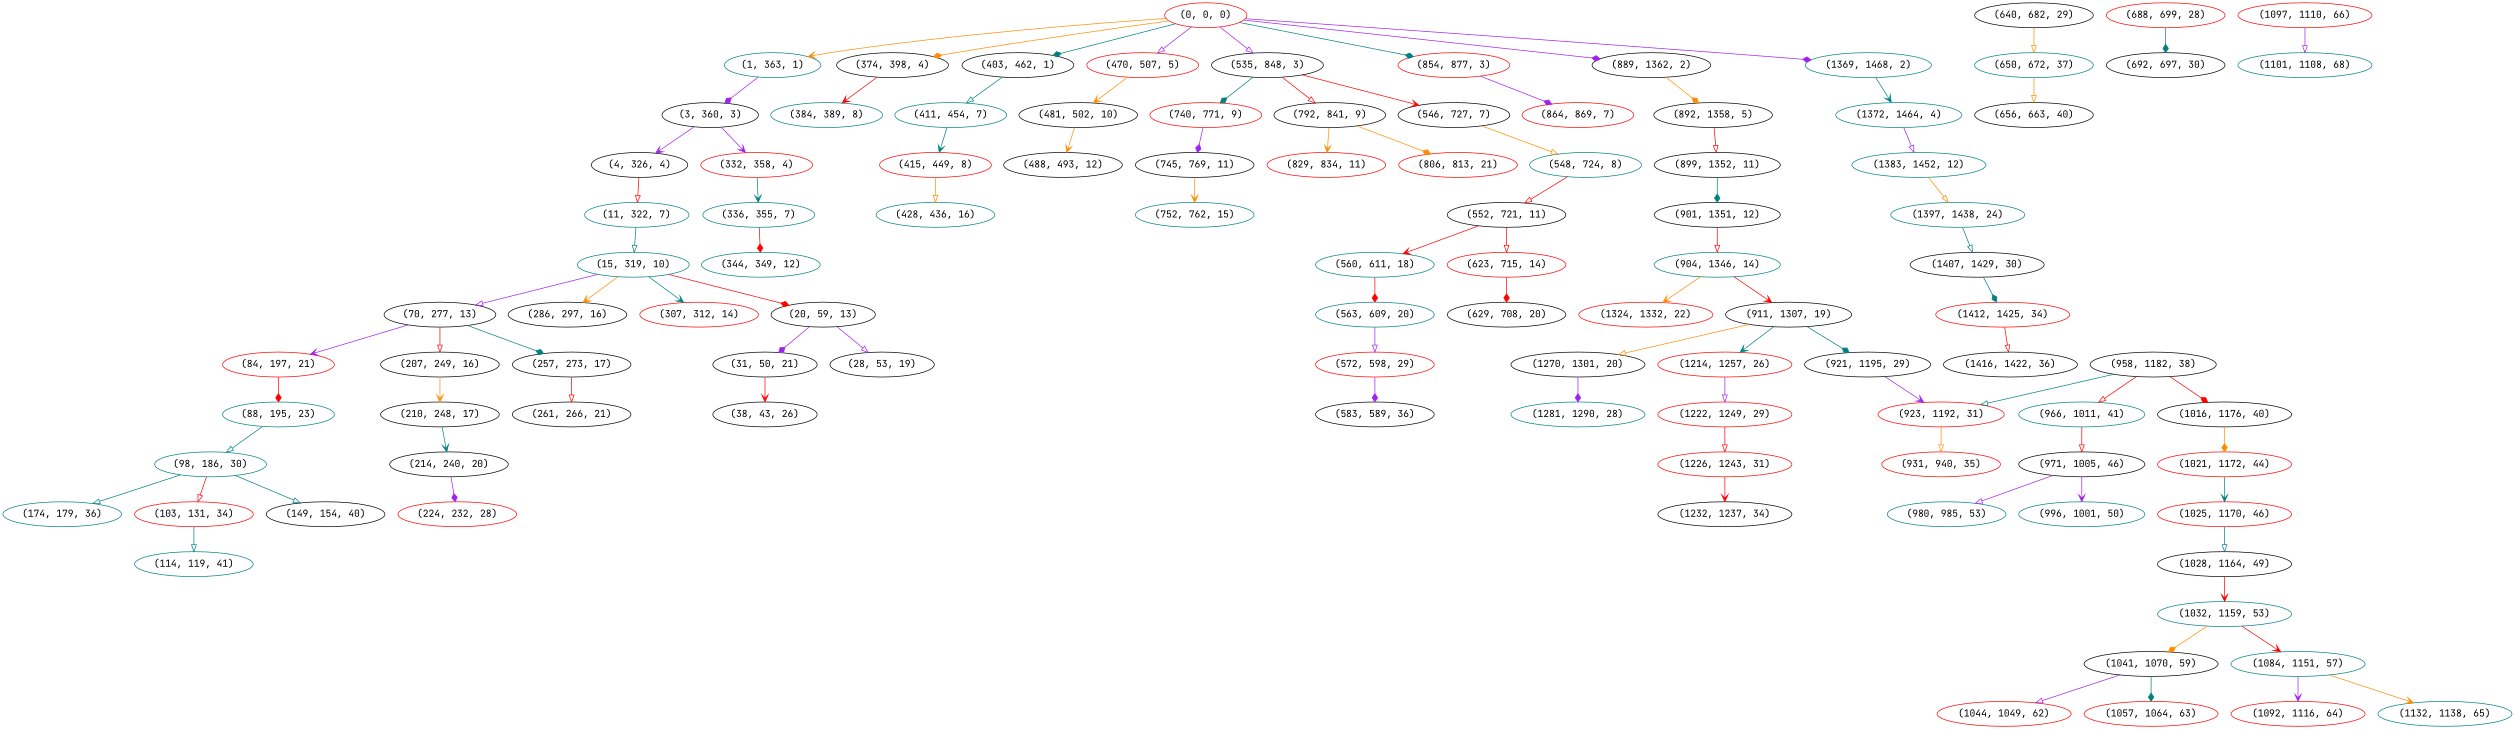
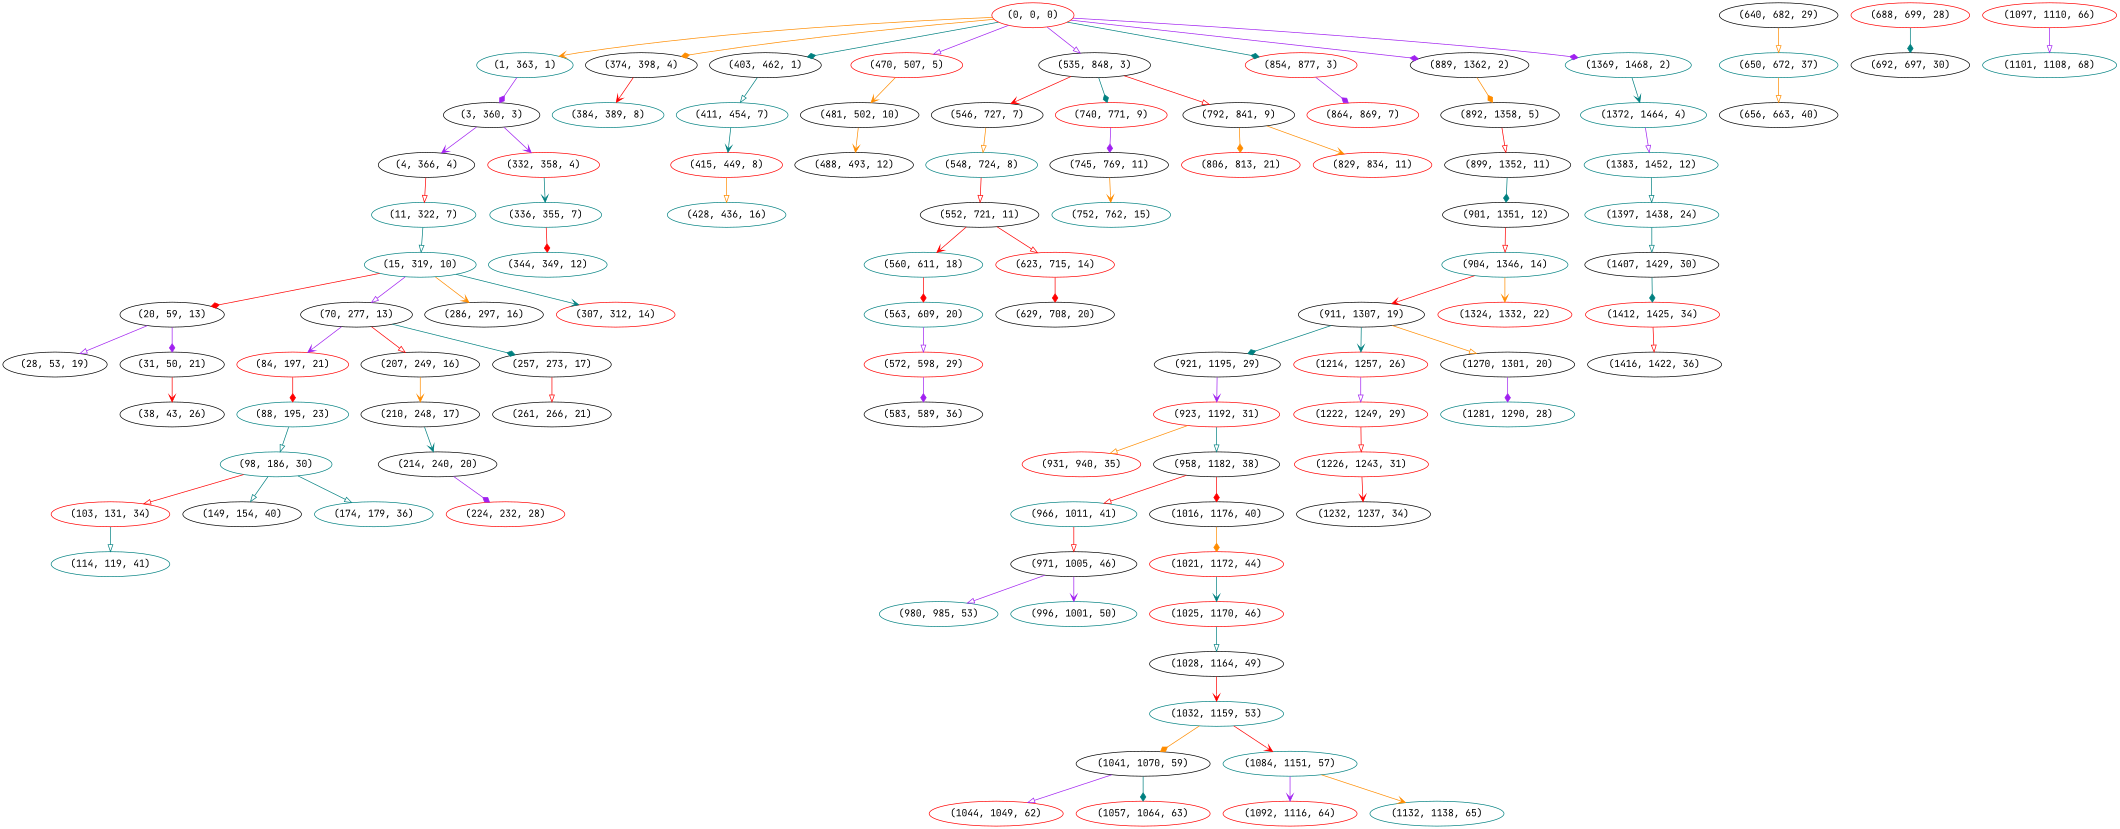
  digraph {
    fontname="JetBrains Mono"
    node [color=black fontname="JetBrains Mono"]
    edge [arrowhead=onormal color=red fontname="JetBrains Mono"]
    "(0, 0, 0)" [color=red]
    "(1, 363, 1)" [color=teal]
    "(374, 398, 4)"
    "(403, 462, 1)"
    "(470, 507, 5)" [color=red]
    "(535, 848, 3)"
    "(854, 877, 3)" [color=red]
    "(889, 1362, 2)"
    "(1369, 1468, 2)" [color=teal]
    "(3, 360, 3)"
    "(384, 389, 8)" [color=teal]
    "(411, 454, 7)" [color=teal]
    "(481, 502, 10)"
    "(546, 727, 7)"
    "(740, 771, 9)" [color=red]
    "(792, 841, 9)"
    "(864, 869, 7)" [color=red]
    "(892, 1358, 5)"
    "(1372, 1464, 4)" [color=teal]
-   "(4, 326, 4)"
+   "(4, 326, 4)" [label="(4, 366, 4)"]
    "(332, 358, 4)" [color=red]
    "(11, 322, 7)" [color=teal]
    "(336, 355, 7)" [color=teal]
    "(15, 319, 10)" [color=teal]
    "(20, 59, 13)"
    "(70, 277, 13)"
    "(286, 297, 16)"
    "(307, 312, 14)" [color=red]
    "(28, 53, 19)"
    "(31, 50, 21)"
    "(84, 197, 21)" [color=red]
    "(207, 249, 16)"
    "(257, 273, 17)"
    "(38, 43, 26)"
    "(88, 195, 23)" [color=teal]
    "(210, 248, 17)"
    "(261, 266, 21)"
    "(98, 186, 30)" [color=teal]
    "(103, 131, 34)" [color=red]
    "(149, 154, 40)"
    "(174, 179, 36)" [color=teal]
    "(114, 119, 41)" [color=teal]
    "(214, 240, 20)"
    "(224, 232, 28)" [color=red]
    "(344, 349, 12)" [color=teal]
    "(415, 449, 8)" [color=red]
    "(428, 436, 16)" [color=teal]
    "(488, 493, 12)"
    "(548, 724, 8)" [color=teal]
    "(745, 769, 11)"
    "(806, 813, 21)" [color=red]
    "(829, 834, 11)" [color=red]
    "(552, 721, 11)"
    "(560, 611, 18)" [color=teal]
    "(623, 715, 14)" [color=red]
    "(563, 609, 20)" [color=teal]
    "(629, 708, 20)"
    "(572, 598, 29)" [color=red]
    "(583, 589, 36)"
    "(650, 672, 37)" [color=teal]
    "(640, 682, 29)"
    "(688, 699, 28)" [color=red]
    "(692, 697, 30)"
    "(656, 663, 40)"
    "(752, 762, 15)" [color=teal]
    "(899, 1352, 11)"
    "(901, 1351, 12)"
    "(904, 1346, 14)" [color=teal]
    "(911, 1307, 19)"
    "(1324, 1332, 22)" [color=red]
    "(921, 1195, 29)"
    "(1214, 1257, 26)" [color=red]
    "(1270, 1301, 20)"
    "(923, 1192, 31)" [color=red]
    "(1222, 1249, 29)" [color=red]
    "(1281, 1290, 28)" [color=teal]
    "(931, 940, 35)" [color=red]
    "(958, 1182, 38)"
    "(966, 1011, 41)" [color=teal]
    "(1016, 1176, 40)"
    "(971, 1005, 46)"
    "(1021, 1172, 44)" [color=red]
    "(980, 985, 53)" [color=teal]
    "(996, 1001, 50)" [color=teal]
    "(1025, 1170, 46)" [color=red]
    "(1028, 1164, 49)"
    "(1032, 1159, 53)" [color=teal]
    "(1041, 1070, 59)"
    "(1084, 1151, 57)" [color=teal]
    "(1044, 1049, 62)" [color=red]
    "(1057, 1064, 63)" [color=red]
    "(1092, 1116, 64)" [color=red]
    "(1132, 1138, 65)" [color=teal]
    "(1097, 1110, 66)" [color=red]
    "(1101, 1108, 68)" [color=teal]
    "(1226, 1243, 31)" [color=red]
    "(1232, 1237, 34)"
    "(1383, 1452, 12)" [color=teal]
    "(1397, 1438, 24)" [color=teal]
    "(1407, 1429, 30)"
    "(1412, 1425, 34)" [color=red]
    "(1416, 1422, 36)"
    "(0, 0, 0)" -> "(1, 363, 1)" [arrowhead=vee color=darkorange]
    "(0, 0, 0)" -> "(374, 398, 4)" [arrowhead=diamond color=darkorange]
    "(0, 0, 0)" -> "(403, 462, 1)" [arrowhead=diamond color=teal]
    "(0, 0, 0)" -> "(470, 507, 5)" [color=purple]
    "(0, 0, 0)" -> "(535, 848, 3)" [color=purple]
    "(0, 0, 0)" -> "(854, 877, 3)" [arrowhead=diamond color=teal]
    "(0, 0, 0)" -> "(889, 1362, 2)" [arrowhead=diamond color=purple]
    "(0, 0, 0)" -> "(1369, 1468, 2)" [arrowhead=diamond color=purple]
    "(1, 363, 1)" -> "(3, 360, 3)" [arrowhead=diamond color=purple]
    "(374, 398, 4)" -> "(384, 389, 8)" [arrowhead=vee]
    "(403, 462, 1)" -> "(411, 454, 7)" [color=teal]
    "(470, 507, 5)" -> "(481, 502, 10)" [arrowhead=vee color=darkorange]
    "(535, 848, 3)" -> "(546, 727, 7)" [arrowhead=vee]
    "(535, 848, 3)" -> "(740, 771, 9)" [arrowhead=diamond color=teal]
    "(535, 848, 3)" -> "(792, 841, 9)"
    "(854, 877, 3)" -> "(864, 869, 7)" [arrowhead=diamond color=purple]
    "(889, 1362, 2)" -> "(892, 1358, 5)" [arrowhead=diamond color=darkorange]
    "(1369, 1468, 2)" -> "(1372, 1464, 4)" [arrowhead=vee color=teal]
    "(3, 360, 3)" -> "(4, 326, 4)" [arrowhead=vee color=purple]
    "(3, 360, 3)" -> "(332, 358, 4)" [arrowhead=vee color=purple]
    "(411, 454, 7)" -> "(415, 449, 8)" [arrowhead=vee color=teal]
    "(481, 502, 10)" -> "(488, 493, 12)" [arrowhead=vee color=darkorange]
    "(546, 727, 7)" -> "(548, 724, 8)" [color=darkorange]
    "(740, 771, 9)" -> "(745, 769, 11)" [arrowhead=diamond color=purple]
    "(792, 841, 9)" -> "(806, 813, 21)" [arrowhead=diamond color=darkorange]
    "(792, 841, 9)" -> "(829, 834, 11)" [arrowhead=vee color=darkorange]
    "(892, 1358, 5)" -> "(899, 1352, 11)"
    "(1372, 1464, 4)" -> "(1383, 1452, 12)" [color=purple]
    "(4, 326, 4)" -> "(11, 322, 7)"
    "(332, 358, 4)" -> "(336, 355, 7)" [arrowhead=vee color=teal]
    "(11, 322, 7)" -> "(15, 319, 10)" [color=teal]
    "(336, 355, 7)" -> "(344, 349, 12)" [arrowhead=diamond]
    "(15, 319, 10)" -> "(20, 59, 13)" [arrowhead=diamond]
    "(15, 319, 10)" -> "(70, 277, 13)" [color=purple]
    "(15, 319, 10)" -> "(286, 297, 16)" [arrowhead=vee color=darkorange]
    "(15, 319, 10)" -> "(307, 312, 14)" [arrowhead=vee color=teal]
    "(20, 59, 13)" -> "(28, 53, 19)" [color=purple]
    "(20, 59, 13)" -> "(31, 50, 21)" [arrowhead=diamond color=purple]
    "(70, 277, 13)" -> "(84, 197, 21)" [arrowhead=vee color=purple]
    "(70, 277, 13)" -> "(207, 249, 16)"
    "(70, 277, 13)" -> "(257, 273, 17)" [arrowhead=diamond color=teal]
    "(31, 50, 21)" -> "(38, 43, 26)" [arrowhead=vee]
    "(84, 197, 21)" -> "(88, 195, 23)" [arrowhead=diamond]
    "(207, 249, 16)" -> "(210, 248, 17)" [arrowhead=vee color=darkorange]
    "(257, 273, 17)" -> "(261, 266, 21)"
    "(88, 195, 23)" -> "(98, 186, 30)" [color=teal]
    "(210, 248, 17)" -> "(214, 240, 20)" [arrowhead=vee color=teal]
    "(98, 186, 30)" -> "(103, 131, 34)"
    "(98, 186, 30)" -> "(149, 154, 40)" [color=teal]
    "(98, 186, 30)" -> "(174, 179, 36)" [color=teal]
    "(103, 131, 34)" -> "(114, 119, 41)" [color=teal]
    "(214, 240, 20)" -> "(224, 232, 28)" [arrowhead=diamond color=purple]
    "(415, 449, 8)" -> "(428, 436, 16)" [color=darkorange]
    "(548, 724, 8)" -> "(552, 721, 11)"
    "(745, 769, 11)" -> "(752, 762, 15)" [arrowhead=vee color=darkorange]
    "(552, 721, 11)" -> "(560, 611, 18)" [arrowhead=vee]
    "(552, 721, 11)" -> "(623, 715, 14)"
    "(560, 611, 18)" -> "(563, 609, 20)" [arrowhead=diamond]
    "(623, 715, 14)" -> "(629, 708, 20)" [arrowhead=diamond]
    "(563, 609, 20)" -> "(572, 598, 29)" [color=purple]
    "(572, 598, 29)" -> "(583, 589, 36)" [arrowhead=diamond color=purple]
    "(650, 672, 37)" -> "(656, 663, 40)" [color=darkorange]
    "(640, 682, 29)" -> "(650, 672, 37)" [color=darkorange]
    "(688, 699, 28)" -> "(692, 697, 30)" [arrowhead=diamond color=teal]
    "(899, 1352, 11)" -> "(901, 1351, 12)" [arrowhead=diamond color=teal]
    "(901, 1351, 12)" -> "(904, 1346, 14)"
    "(904, 1346, 14)" -> "(911, 1307, 19)" [arrowhead=vee]
    "(904, 1346, 14)" -> "(1324, 1332, 22)" [arrowhead=vee color=darkorange]
    "(911, 1307, 19)" -> "(921, 1195, 29)" [arrowhead=diamond color=teal]
    "(911, 1307, 19)" -> "(1214, 1257, 26)" [arrowhead=vee color=teal]
    "(911, 1307, 19)" -> "(1270, 1301, 20)" [color=darkorange]
    "(921, 1195, 29)" -> "(923, 1192, 31)" [arrowhead=vee color=purple]
    "(1214, 1257, 26)" -> "(1222, 1249, 29)" [color=purple]
    "(1270, 1301, 20)" -> "(1281, 1290, 28)" [arrowhead=diamond color=purple]
    "(923, 1192, 31)" -> "(931, 940, 35)" [color=darkorange]
-   "(958, 1182, 38)" -> "(923, 1192, 31)" [color=teal]
+   "(923, 1192, 31)" -> "(958, 1182, 38)" [color=teal]
    "(1222, 1249, 29)" -> "(1226, 1243, 31)"
    "(958, 1182, 38)" -> "(966, 1011, 41)"
    "(958, 1182, 38)" -> "(1016, 1176, 40)" [arrowhead=diamond]
    "(966, 1011, 41)" -> "(971, 1005, 46)"
    "(1016, 1176, 40)" -> "(1021, 1172, 44)" [arrowhead=diamond color=darkorange]
    "(971, 1005, 46)" -> "(980, 985, 53)" [color=purple]
    "(971, 1005, 46)" -> "(996, 1001, 50)" [arrowhead=vee color=purple]
    "(1021, 1172, 44)" -> "(1025, 1170, 46)" [arrowhead=vee color=teal]
    "(1025, 1170, 46)" -> "(1028, 1164, 49)" [color=teal]
    "(1028, 1164, 49)" -> "(1032, 1159, 53)" [arrowhead=vee]
    "(1032, 1159, 53)" -> "(1041, 1070, 59)" [arrowhead=diamond color=darkorange]
    "(1032, 1159, 53)" -> "(1084, 1151, 57)" [arrowhead=vee]
    "(1041, 1070, 59)" -> "(1044, 1049, 62)" [color=purple]
    "(1041, 1070, 59)" -> "(1057, 1064, 63)" [arrowhead=diamond color=teal]
    "(1084, 1151, 57)" -> "(1092, 1116, 64)" [arrowhead=vee color=purple]
    "(1084, 1151, 57)" -> "(1132, 1138, 65)" [arrowhead=vee color=darkorange]
    "(1097, 1110, 66)" -> "(1101, 1108, 68)" [color=purple]
    "(1226, 1243, 31)" -> "(1232, 1237, 34)" [arrowhead=vee]
-   "(1383, 1452, 12)" -> "(1397, 1438, 24)" [color=darkorange]
+   "(1383, 1452, 12)" -> "(1397, 1438, 24)" [color=teal]
    "(1397, 1438, 24)" -> "(1407, 1429, 30)" [color=teal]
    "(1407, 1429, 30)" -> "(1412, 1425, 34)" [arrowhead=diamond color=teal]
    "(1412, 1425, 34)" -> "(1416, 1422, 36)"
  }
